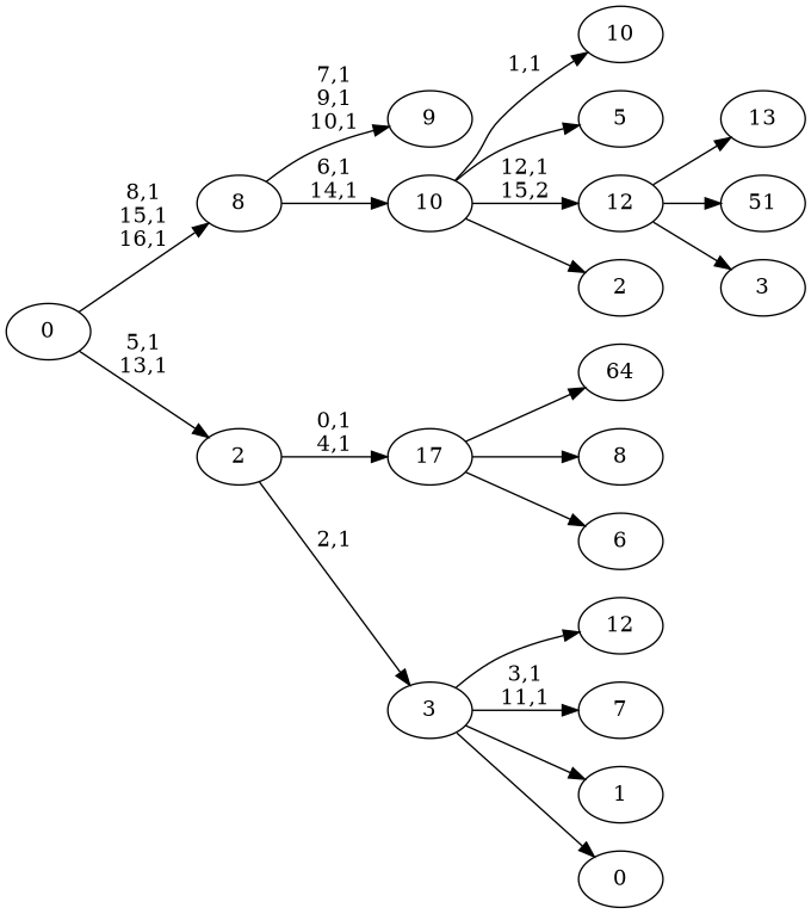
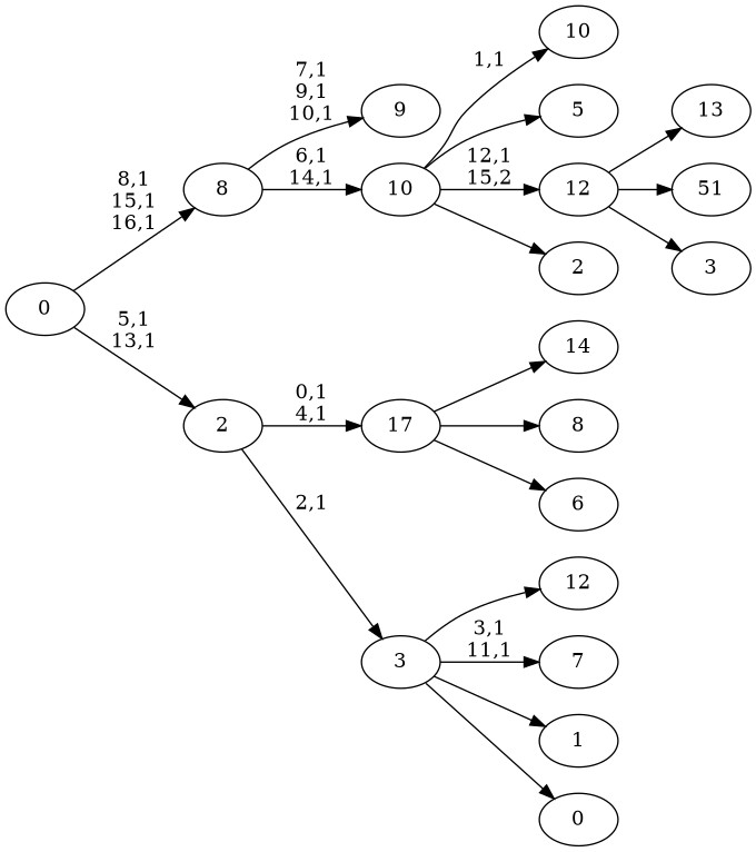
  digraph {
    rankdir=LR
-   n1 [label=64]
+   n1 [label=14]
    n2 [label=13]
    n3 [label=12]
    n4 [label=51]
    n5 [label=10]
    n6 [label=9]
    n7 [label=8]
    n8 [label=7]
    n9 [label=6]
    17
    n11 [label=5]
    n12 [label=3]
    12
    n14 [label=2]
    10
    8
    n17 [label=1]
    n18 [label=0]
    3
    2
    0
    17 -> n1
    17 -> n7
    17 -> n9
    12 -> n2
    12 -> n4
    12 -> n12
    10 -> n5 [label="1,1"]
    10 -> n11
    10 -> 12 [label="12,1\n15,2"]
    10 -> n14
    8 -> n6 [label="7,1\n9,1\n10,1"]
    8 -> 10 [label="6,1\n14,1"]
    3 -> n3
    3 -> n8 [label="3,1\n11,1"]
    3 -> n17
    3 -> n18
    2 -> 17 [label="0,1\n4,1"]
    2 -> 3 [label="2,1"]
    0 -> 8 [label="8,1\n15,1\n16,1"]
    0 -> 2 [label="5,1\n13,1"]
  }
